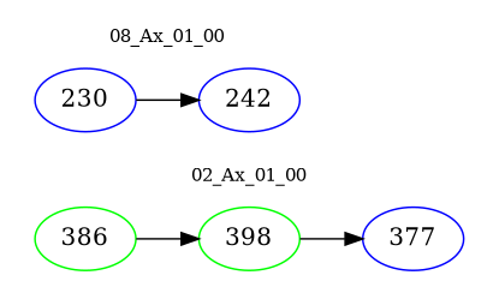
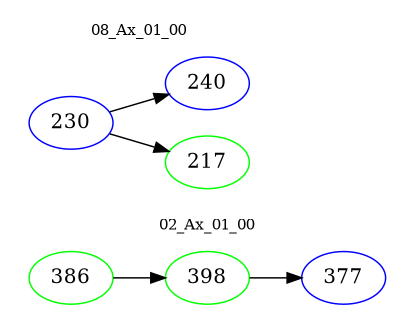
  digraph {
    rankdir=LR
    node [color=green]
    edge [color=black]
    n1 [label=386]
    n2 [color=blue label=377]
    n3 [label=398]
    n4 [color=blue label=230]
-   n6 [color=blue label=242]
+   n5 [label=217]
+   n6 [color=blue label=240]
    subgraph cluster_1 {
      color=white
      fontsize=10
      label="02_Ax_01_00"
      n1
      n2
      n3
    }
    subgraph cluster_2 {
      color=white
      fontsize=10
      label="08_Ax_01_00"
      n4
+     n5
      n6
    }
    n1 -> n3
    n3 -> n2
+   n4 -> n5
    n4 -> n6
  }
